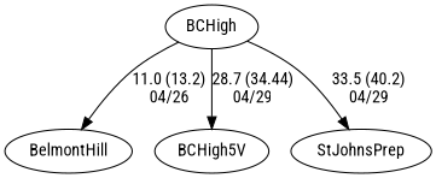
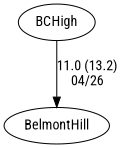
  digraph {
    fontname="Roboto Condensed"
    node [fontname="Roboto Condensed"]
    edge [fontname="Roboto Condensed" random=random]
    BCHigh
    BelmontHill
-   BCHigh5V
-   StJohnsPrep
    BCHigh -> BelmontHill [label="11.0 (13.2)\n04/26" weight=89]
-   BCHigh -> BCHigh5V [label="28.7 (34.44)\n04/29" weight=72]
-   BCHigh -> StJohnsPrep [label="33.5 (40.2)\n04/29" weight=67]
  }
